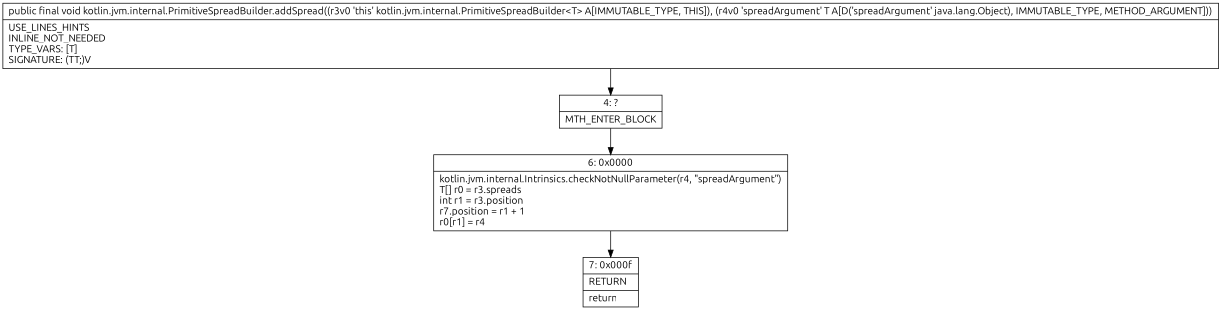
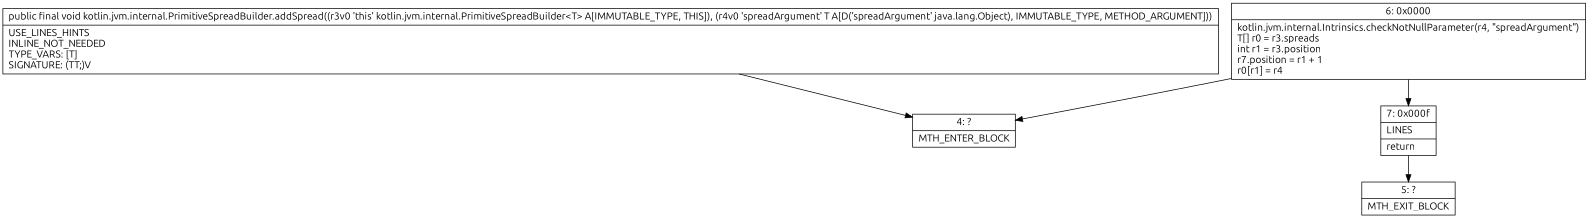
  digraph {
    fontname=Ubuntu
    node [fontname=Ubuntu shape=record]
    edge [fontname=Ubuntu]
    n1 [label="{4\:\ ?|MTH_ENTER_BLOCK\l}"]
    n2 [label="{6\:\ 0x0000|kotlin.jvm.internal.Intrinsics.checkNotNullParameter(r4, \"spreadArgument\")\lT[] r0 = r3.spreads\lint r1 = r3.position\lr7.position = r1 + 1\lr0[r1] = r4\l}"]
-   n3 [label="{7\:\ 0x000f|RETURN\l|return\l}"]
+   n3 [label="{7\:\ 0x000f|LINES\l|return\l}"]
+   n4 [label="{5\:\ ?|MTH_EXIT_BLOCK\l}"]
    n5 [label="{public final void kotlin.jvm.internal.PrimitiveSpreadBuilder.addSpread((r3v0 'this' kotlin.jvm.internal.PrimitiveSpreadBuilder\<T\> A[IMMUTABLE_TYPE, THIS]), (r4v0 'spreadArgument' T A[D('spreadArgument' java.lang.Object), IMMUTABLE_TYPE, METHOD_ARGUMENT]))  | USE_LINES_HINTS\lINLINE_NOT_NEEDED\lTYPE_VARS: [T]\lSIGNATURE: (TT;)V\l}"]
-   n1 -> n2
+   n2 -> n1
    n2 -> n3
+   n3 -> n4
    n5 -> n1
  }
